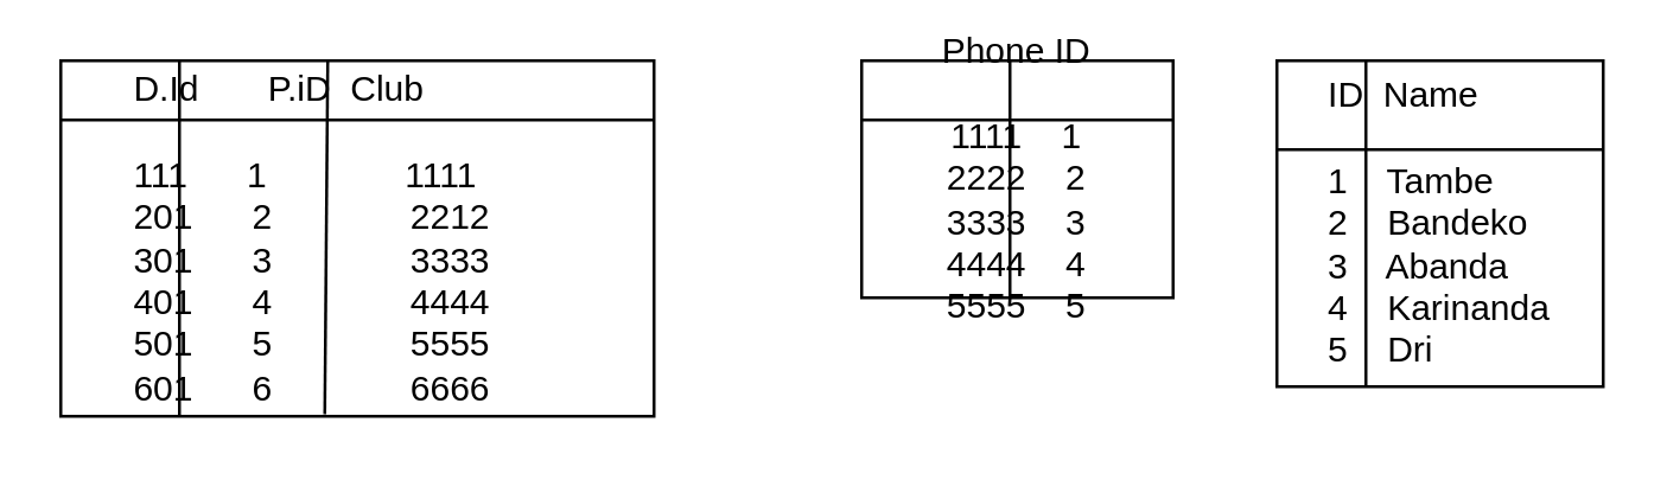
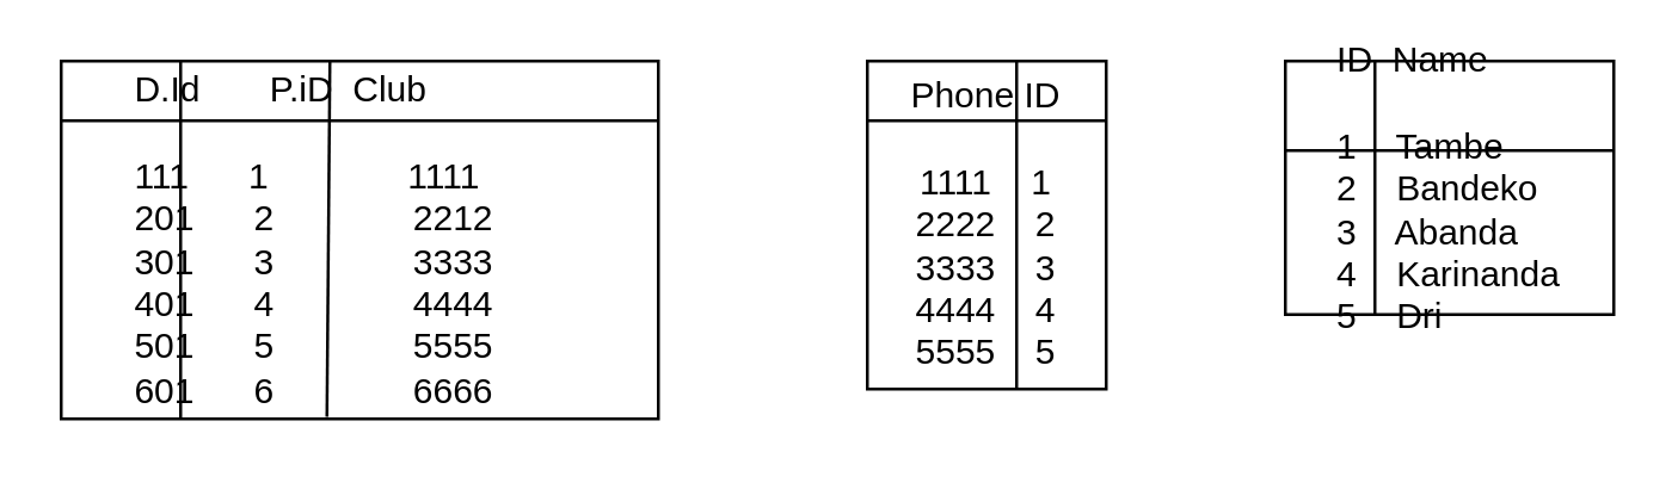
  <mxCell id="0" />
  <mxCell id="1" parent="0" />
- <mxCell id="2" value="&lt;div align=&quot;justify&quot;&gt;ID&amp;nbsp; Name&lt;/div&gt;&lt;div align=&quot;justify&quot;&gt;&lt;br&gt;&lt;/div&gt;&lt;div align=&quot;justify&quot;&gt;1 &amp;nbsp;&amp;nbsp; Tambe&lt;br&gt;2&amp;nbsp;&amp;nbsp;&amp;nbsp; Bandeko&lt;br&gt;3&amp;nbsp;&amp;nbsp;&amp;nbsp; Abanda&lt;br&gt;4&amp;nbsp;&amp;nbsp;&amp;nbsp; Karinanda&lt;br&gt;5&amp;nbsp;&amp;nbsp;&amp;nbsp; Dri&lt;/div&gt;" style="shape=internalStorage;whiteSpace=wrap;html=1;backgroundOutline=1;dx=30;dy=30;" vertex="1" parent="1"><mxGeometry x="430" y="20" width="110" height="110" as="geometry" /></mxCell>
- <mxCell id="3" value="&lt;div&gt;Phone ID &lt;br&gt;&lt;/div&gt;&lt;div&gt;&lt;br&gt;&lt;/div&gt;&lt;div&gt;1111&amp;nbsp;&amp;nbsp;&amp;nbsp; 1&lt;/div&gt;2222&amp;nbsp;&amp;nbsp;&amp;nbsp; 2&lt;br&gt;3333&amp;nbsp;&amp;nbsp;&amp;nbsp; 3&lt;br&gt;4444&amp;nbsp;&amp;nbsp;&amp;nbsp; 4&lt;br&gt;5555&amp;nbsp;&amp;nbsp;&amp;nbsp; 5" style="shape=internalStorage;whiteSpace=wrap;html=1;backgroundOutline=1;dx=50;dy=20;" vertex="1" parent="1"><mxGeometry x="290" y="20" width="105" height="80" as="geometry" /></mxCell>
+ <mxCell id="2" value="&lt;div align=&quot;justify&quot;&gt;ID&amp;nbsp; Name&lt;/div&gt;&lt;div align=&quot;justify&quot;&gt;&lt;br&gt;&lt;/div&gt;&lt;div align=&quot;justify&quot;&gt;1 &amp;nbsp;&amp;nbsp; Tambe&lt;br&gt;2&amp;nbsp;&amp;nbsp;&amp;nbsp; Bandeko&lt;br&gt;3&amp;nbsp;&amp;nbsp;&amp;nbsp; Abanda&lt;br&gt;4&amp;nbsp;&amp;nbsp;&amp;nbsp; Karinanda&lt;br&gt;5&amp;nbsp;&amp;nbsp;&amp;nbsp; Dri&lt;/div&gt;" style="shape=internalStorage;whiteSpace=wrap;html=1;backgroundOutline=1;dx=30;dy=30;" vertex="1" parent="1"><mxGeometry x="430" y="20" width="110" height="85" as="geometry" /></mxCell>
+ <mxCell id="3" value="&lt;div&gt;Phone ID &lt;br&gt;&lt;/div&gt;&lt;div&gt;&lt;br&gt;&lt;/div&gt;&lt;div&gt;1111&amp;nbsp;&amp;nbsp;&amp;nbsp; 1&lt;/div&gt;2222&amp;nbsp;&amp;nbsp;&amp;nbsp; 2&lt;br&gt;3333&amp;nbsp;&amp;nbsp;&amp;nbsp; 3&lt;br&gt;4444&amp;nbsp;&amp;nbsp;&amp;nbsp; 4&lt;br&gt;5555&amp;nbsp;&amp;nbsp;&amp;nbsp; 5" style="shape=internalStorage;whiteSpace=wrap;html=1;backgroundOutline=1;dx=50;dy=20;" vertex="1" parent="1"><mxGeometry x="290" y="20" width="80" height="110" as="geometry" /></mxCell>
  <mxCell id="4" value="&lt;div align=&quot;justify&quot;&gt;D.Id &amp;nbsp; &amp;nbsp; &amp;nbsp; P.iD&amp;nbsp; Club&lt;/div&gt;&lt;div align=&quot;justify&quot;&gt;&lt;br&gt;&lt;/div&gt;&lt;div align=&quot;justify&quot;&gt;111&amp;nbsp;&amp;nbsp;&amp;nbsp; &amp;nbsp; 1&amp;nbsp;&amp;nbsp;&amp;nbsp;&amp;nbsp;&amp;nbsp;&amp;nbsp;&amp;nbsp;&amp;nbsp;&amp;nbsp; &amp;nbsp; &amp;nbsp; 1111&lt;br&gt;&lt;/div&gt;&lt;div align=&quot;justify&quot;&gt;201 &amp;nbsp;&amp;nbsp;&amp;nbsp;&amp;nbsp; 2 &amp;nbsp;&amp;nbsp; &amp;nbsp; &amp;nbsp; &amp;nbsp; &amp;nbsp; &amp;nbsp; 2212&lt;br&gt;301 &amp;nbsp;&amp;nbsp;&amp;nbsp;&amp;nbsp; 3&amp;nbsp;&amp;nbsp;&amp;nbsp; &amp;nbsp; &amp;nbsp; &amp;nbsp; &amp;nbsp; &amp;nbsp; 3333&lt;br&gt;401&amp;nbsp;&amp;nbsp;&amp;nbsp;&amp;nbsp;&amp;nbsp; 4 &amp;nbsp; &amp;nbsp;&amp;nbsp;&amp;nbsp;&amp;nbsp;&amp;nbsp;&amp;nbsp;&amp;nbsp;&amp;nbsp;&amp;nbsp;&amp;nbsp; 4444 &amp;nbsp;&amp;nbsp;&amp;nbsp;&amp;nbsp;&amp;nbsp;&amp;nbsp;&amp;nbsp;&amp;nbsp; &lt;br&gt;501 &amp;nbsp;&amp;nbsp;&amp;nbsp;&amp;nbsp; 5&amp;nbsp;&amp;nbsp; &amp;nbsp; &amp;nbsp; &amp;nbsp; &amp;nbsp; &amp;nbsp;&amp;nbsp; 5555&lt;br&gt;601 &amp;nbsp;&amp;nbsp;&amp;nbsp;&amp;nbsp; 6 &amp;nbsp; &amp;nbsp; &amp;nbsp; &amp;nbsp;&amp;nbsp; &amp;nbsp;&amp;nbsp;&amp;nbsp; 6666&lt;br&gt;&lt;/div&gt;" style="shape=internalStorage;whiteSpace=wrap;html=1;backgroundOutline=1;dx=40;dy=20;" vertex="1" parent="1"><mxGeometry x="20" y="20" width="200" height="120" as="geometry" /></mxCell>
  <mxCell id="5" value="" style="endArrow=none;html=1;rounded=0;exitX=0.445;exitY=0.994;exitDx=0;exitDy=0;exitPerimeter=0;" edge="1" parent="1" source="4"><mxGeometry width="50" height="50" relative="1" as="geometry"><mxPoint x="110" y="140" as="sourcePoint" /><mxPoint x="110" y="20" as="targetPoint" /></mxGeometry></mxCell>
